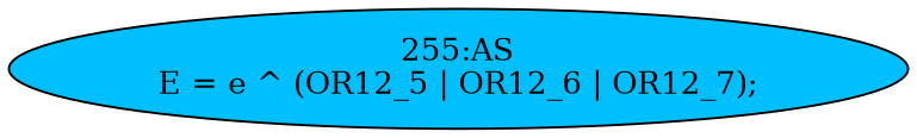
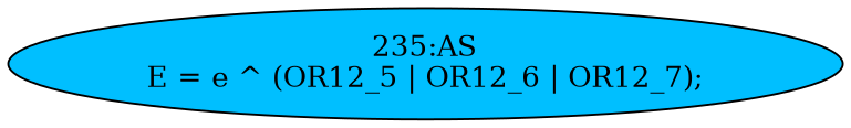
  strict digraph {
-   n1 [ast="<pyverilog.vparser.ast.Assign object at 0x7f14ceedf890>" def_var="['E']" fillcolor=deepskyblue label="255:AS\nE = e ^ (OR12_5 | OR12_6 | OR12_7);" statements="[]" style=filled typ=Assign use_var="['e', 'OR12_5', 'OR12_6', 'OR12_7']"]
+   n1 [ast="<pyverilog.vparser.ast.Assign object at 0x7f14ceedf890>" def_var="['E']" fillcolor=deepskyblue label="235:AS\nE = e ^ (OR12_5 | OR12_6 | OR12_7);" statements="[]" style=filled typ=Assign use_var="['e', 'OR12_5', 'OR12_6', 'OR12_7']"]
  }
